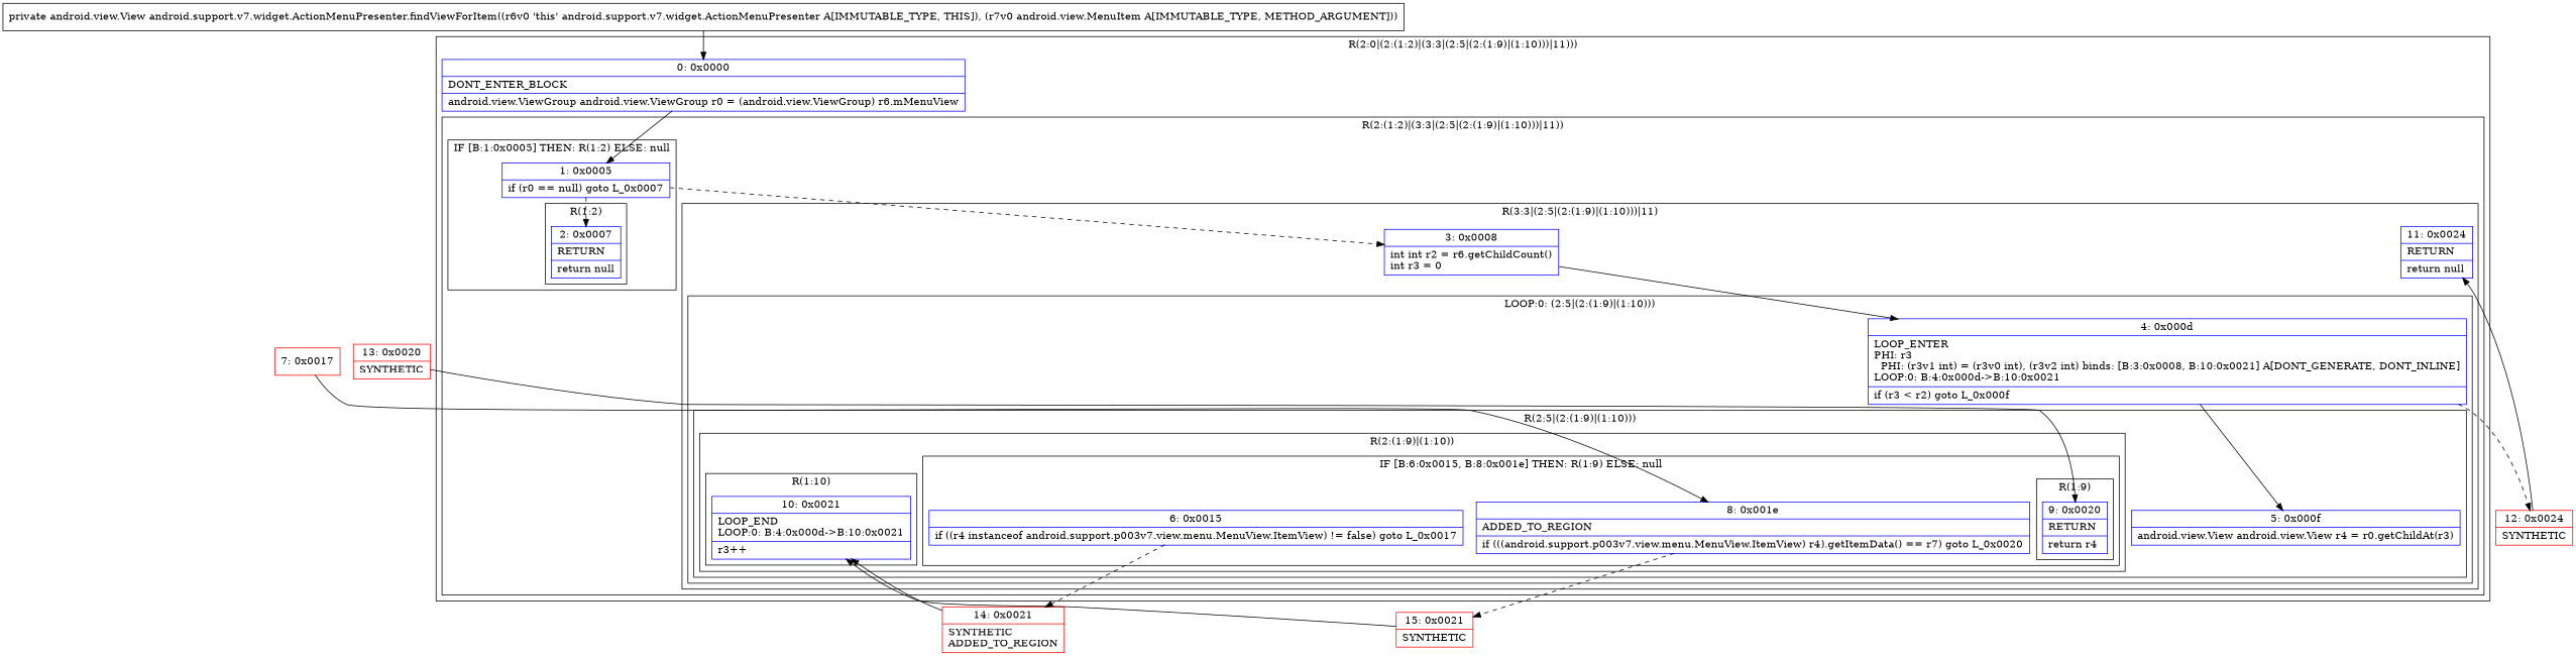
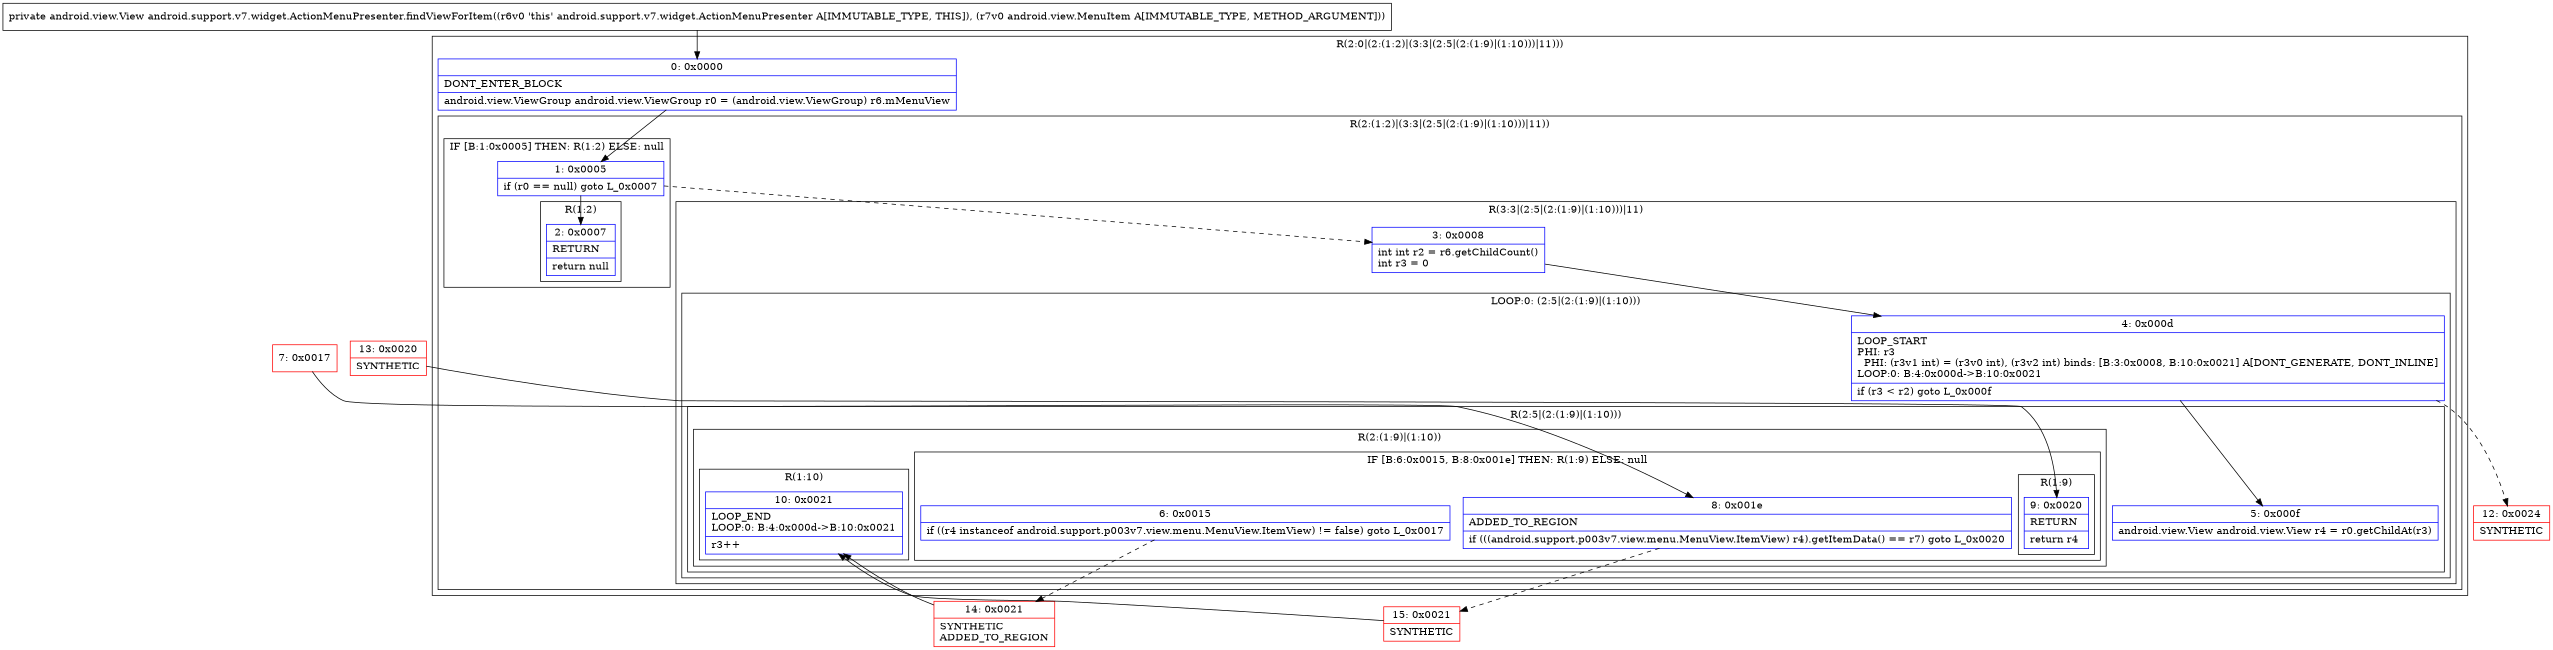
  digraph {
    node [color=blue shape=record]
    n1 [label="{2\:\ 0x0007|RETURN\l|return null\l}"]
    n2 [label="{1\:\ 0x0005|if (r0 == null) goto L_0x0007\l}"]
    n3 [label="{9\:\ 0x0020|RETURN\l|return r4\l}"]
    n4 [label="{6\:\ 0x0015|if ((r4 instanceof android.support.p003v7.view.menu.MenuView.ItemView) != false) goto L_0x0017\l}"]
    n5 [label="{8\:\ 0x001e|ADDED_TO_REGION\l|if (((android.support.p003v7.view.menu.MenuView.ItemView) r4).getItemData() == r7) goto L_0x0020\l}"]
    n6 [label="{10\:\ 0x0021|LOOP_END\lLOOP:0: B:4:0x000d\-\>B:10:0x0021\l|r3++\l}"]
    n7 [label="{5\:\ 0x000f|android.view.View android.view.View r4 = r0.getChildAt(r3)\l}"]
-   n8 [label="{4\:\ 0x000d|LOOP_ENTER\lPHI: r3 \l  PHI: (r3v1 int) = (r3v0 int), (r3v2 int) binds: [B:3:0x0008, B:10:0x0021] A[DONT_GENERATE, DONT_INLINE]\lLOOP:0: B:4:0x000d\-\>B:10:0x0021\l|if (r3 \< r2) goto L_0x000f\l}"]
+   n8 [label="{4\:\ 0x000d|LOOP_START\lPHI: r3 \l  PHI: (r3v1 int) = (r3v0 int), (r3v2 int) binds: [B:3:0x0008, B:10:0x0021] A[DONT_GENERATE, DONT_INLINE]\lLOOP:0: B:4:0x000d\-\>B:10:0x0021\l|if (r3 \< r2) goto L_0x000f\l}"]
    n9 [label="{3\:\ 0x0008|int int r2 = r6.getChildCount()\lint r3 = 0\l}"]
-   n10 [label="{11\:\ 0x0024|RETURN\l|return null\l}"]
    n11 [label="{0\:\ 0x0000|DONT_ENTER_BLOCK\l|android.view.ViewGroup android.view.ViewGroup r0 = (android.view.ViewGroup) r6.mMenuView\l}"]
    n12 [color=red label="{14\:\ 0x0021|SYNTHETIC\lADDED_TO_REGION\l}"]
    n13 [color=red label="{15\:\ 0x0021|SYNTHETIC\l}"]
    n14 [color=red label="{12\:\ 0x0024|SYNTHETIC\l}"]
    n15 [color=red label="{7\:\ 0x0017}"]
    n16 [color=red label="{13\:\ 0x0020|SYNTHETIC\l}"]
    n17 [label="{private android.view.View android.support.v7.widget.ActionMenuPresenter.findViewForItem((r6v0 'this' android.support.v7.widget.ActionMenuPresenter A[IMMUTABLE_TYPE, THIS]), (r7v0 android.view.MenuItem A[IMMUTABLE_TYPE, METHOD_ARGUMENT])) }" color=""]
    subgraph cluster_1 {
      label="R(2:0|(2:(1:2)|(3:3|(2:5|(2:(1:9)|(1:10)))|11)))"
      n11
      subgraph cluster_2 {
        label="R(2:(1:2)|(3:3|(2:5|(2:(1:9)|(1:10)))|11))"
        subgraph cluster_3 {
          label="IF [B:1:0x0005] THEN: R(1:2) ELSE: null"
          n2
          subgraph cluster_4 {
            label="R(1:2)"
            n1
          }
        }
        subgraph cluster_5 {
          label="R(3:3|(2:5|(2:(1:9)|(1:10)))|11)"
          n9
-         n10
          subgraph cluster_6 {
            label="LOOP:0: (2:5|(2:(1:9)|(1:10)))"
            n8
            subgraph cluster_7 {
              label="R(2:5|(2:(1:9)|(1:10)))"
              n7
              subgraph cluster_8 {
                label="R(2:(1:9)|(1:10))"
                subgraph cluster_9 {
                  label="IF [B:6:0x0015, B:8:0x001e] THEN: R(1:9) ELSE: null"
                  n4
                  n5
                  subgraph cluster_10 {
                    label="R(1:9)"
                    n3
                  }
                }
                subgraph cluster_11 {
                  label="R(1:10)"
                  n6
                }
              }
            }
          }
        }
      }
    }
-   n2 -> n1 [style=dashed]
+   n2 -> n1
    n2 -> n9 [style=dashed]
    n4 -> n12 [style=dashed]
    n5 -> n13 [style=dashed]
    n8 -> n7
    n8 -> n14 [style=dashed]
    n9 -> n8
    n11 -> n2
    n12 -> n6
    n13 -> n6
-   n14 -> n10
    n15 -> n5
    n16 -> n3
    n17 -> n11
  }
